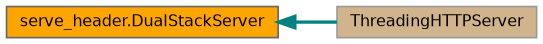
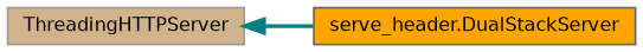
  digraph {
    rankdir=LR
    node [fontname=Helvetica fontsize=10 shape=box style=filled]
    n1 [color=grey60 fillcolor=tan height=0.2 label=ThreadingHTTPServer width=0.4]
    n2 [color=grey40 fillcolor=orange height=0.2 label="serve_header.DualStackServer" width=0.4]
-   n2 -> n1 [color=teal dir=back fontname=Helvetica fontsize=10 labelfontname=Helvetica labelfontsize=10 style=bold]
+   n1 -> n2 [color=teal dir=back fontname=Helvetica fontsize=10 labelfontname=Helvetica labelfontsize=10 style=bold]
  }
